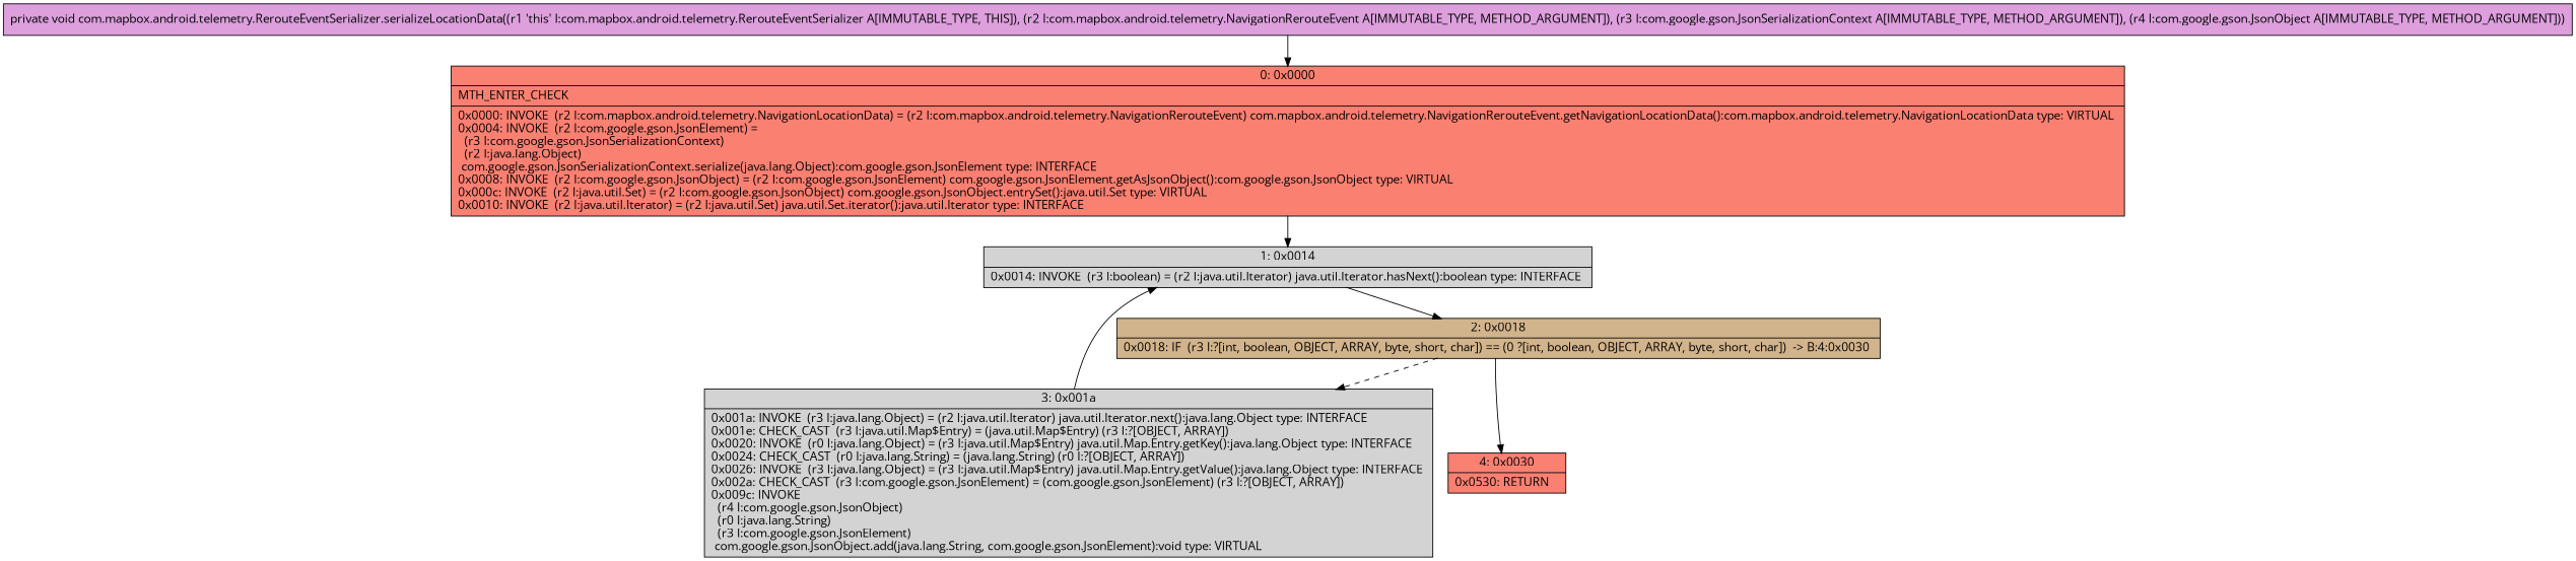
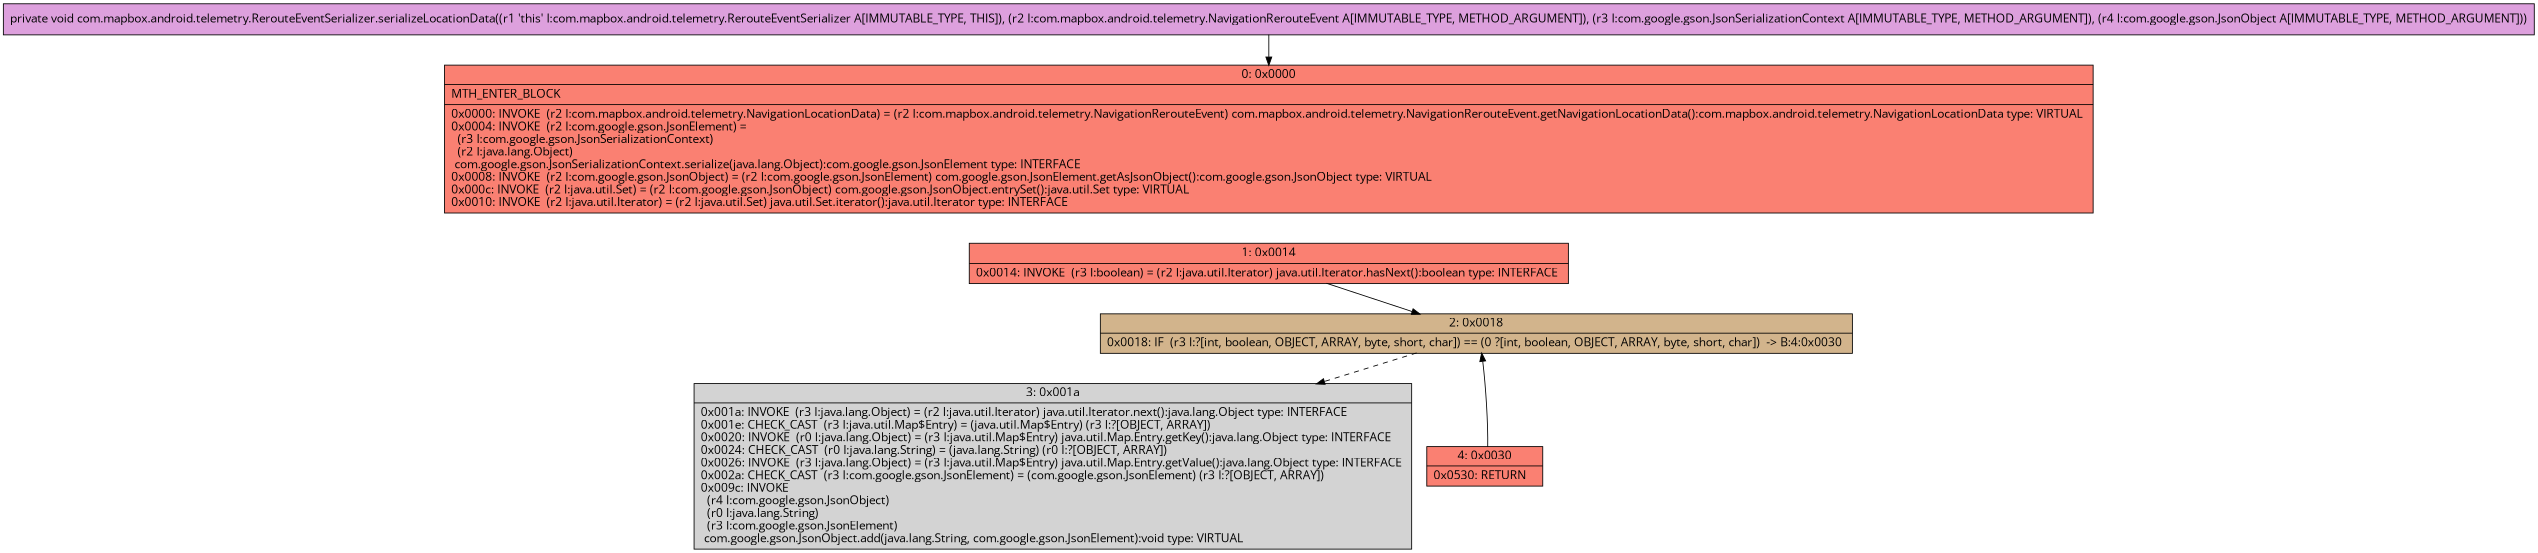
  digraph {
    fontname="Open Sans"
    node [fillcolor=salmon fontname="Open Sans" shape=record style=filled]
    edge [fontname="Open Sans"]
-   n1 [label="{0\:\ 0x0000|MTH_ENTER_CHECK\l|0x0000: INVOKE  (r2 I:com.mapbox.android.telemetry.NavigationLocationData) = (r2 I:com.mapbox.android.telemetry.NavigationRerouteEvent) com.mapbox.android.telemetry.NavigationRerouteEvent.getNavigationLocationData():com.mapbox.android.telemetry.NavigationLocationData type: VIRTUAL \l0x0004: INVOKE  (r2 I:com.google.gson.JsonElement) = \l  (r3 I:com.google.gson.JsonSerializationContext)\l  (r2 I:java.lang.Object)\l com.google.gson.JsonSerializationContext.serialize(java.lang.Object):com.google.gson.JsonElement type: INTERFACE \l0x0008: INVOKE  (r2 I:com.google.gson.JsonObject) = (r2 I:com.google.gson.JsonElement) com.google.gson.JsonElement.getAsJsonObject():com.google.gson.JsonObject type: VIRTUAL \l0x000c: INVOKE  (r2 I:java.util.Set) = (r2 I:com.google.gson.JsonObject) com.google.gson.JsonObject.entrySet():java.util.Set type: VIRTUAL \l0x0010: INVOKE  (r2 I:java.util.Iterator) = (r2 I:java.util.Set) java.util.Set.iterator():java.util.Iterator type: INTERFACE \l}"]
-   n2 [fillcolor=lightgrey label="{1\:\ 0x0014|0x0014: INVOKE  (r3 I:boolean) = (r2 I:java.util.Iterator) java.util.Iterator.hasNext():boolean type: INTERFACE \l}"]
+   n1 [label="{0\:\ 0x0000|MTH_ENTER_BLOCK\l|0x0000: INVOKE  (r2 I:com.mapbox.android.telemetry.NavigationLocationData) = (r2 I:com.mapbox.android.telemetry.NavigationRerouteEvent) com.mapbox.android.telemetry.NavigationRerouteEvent.getNavigationLocationData():com.mapbox.android.telemetry.NavigationLocationData type: VIRTUAL \l0x0004: INVOKE  (r2 I:com.google.gson.JsonElement) = \l  (r3 I:com.google.gson.JsonSerializationContext)\l  (r2 I:java.lang.Object)\l com.google.gson.JsonSerializationContext.serialize(java.lang.Object):com.google.gson.JsonElement type: INTERFACE \l0x0008: INVOKE  (r2 I:com.google.gson.JsonObject) = (r2 I:com.google.gson.JsonElement) com.google.gson.JsonElement.getAsJsonObject():com.google.gson.JsonObject type: VIRTUAL \l0x000c: INVOKE  (r2 I:java.util.Set) = (r2 I:com.google.gson.JsonObject) com.google.gson.JsonObject.entrySet():java.util.Set type: VIRTUAL \l0x0010: INVOKE  (r2 I:java.util.Iterator) = (r2 I:java.util.Set) java.util.Set.iterator():java.util.Iterator type: INTERFACE \l}"]
+   n2 [label="{1\:\ 0x0014|0x0014: INVOKE  (r3 I:boolean) = (r2 I:java.util.Iterator) java.util.Iterator.hasNext():boolean type: INTERFACE \l}"]
    n3 [fillcolor=tan label="{2\:\ 0x0018|0x0018: IF  (r3 I:?[int, boolean, OBJECT, ARRAY, byte, short, char]) == (0 ?[int, boolean, OBJECT, ARRAY, byte, short, char])  \-\> B:4:0x0030 \l}"]
    n4 [fillcolor=lightgrey label="{3\:\ 0x001a|0x001a: INVOKE  (r3 I:java.lang.Object) = (r2 I:java.util.Iterator) java.util.Iterator.next():java.lang.Object type: INTERFACE \l0x001e: CHECK_CAST  (r3 I:java.util.Map$Entry) = (java.util.Map$Entry) (r3 I:?[OBJECT, ARRAY]) \l0x0020: INVOKE  (r0 I:java.lang.Object) = (r3 I:java.util.Map$Entry) java.util.Map.Entry.getKey():java.lang.Object type: INTERFACE \l0x0024: CHECK_CAST  (r0 I:java.lang.String) = (java.lang.String) (r0 I:?[OBJECT, ARRAY]) \l0x0026: INVOKE  (r3 I:java.lang.Object) = (r3 I:java.util.Map$Entry) java.util.Map.Entry.getValue():java.lang.Object type: INTERFACE \l0x002a: CHECK_CAST  (r3 I:com.google.gson.JsonElement) = (com.google.gson.JsonElement) (r3 I:?[OBJECT, ARRAY]) \l0x009c: INVOKE  \l  (r4 I:com.google.gson.JsonObject)\l  (r0 I:java.lang.String)\l  (r3 I:com.google.gson.JsonElement)\l com.google.gson.JsonObject.add(java.lang.String, com.google.gson.JsonElement):void type: VIRTUAL \l}"]
    n5 [label="{4\:\ 0x0030|0x0530: RETURN   \l}"]
    n6 [fillcolor=plum label="{private void com.mapbox.android.telemetry.RerouteEventSerializer.serializeLocationData((r1 'this' I:com.mapbox.android.telemetry.RerouteEventSerializer A[IMMUTABLE_TYPE, THIS]), (r2 I:com.mapbox.android.telemetry.NavigationRerouteEvent A[IMMUTABLE_TYPE, METHOD_ARGUMENT]), (r3 I:com.google.gson.JsonSerializationContext A[IMMUTABLE_TYPE, METHOD_ARGUMENT]), (r4 I:com.google.gson.JsonObject A[IMMUTABLE_TYPE, METHOD_ARGUMENT])) }"]
-   n1 -> n2
    n2 -> n3
    n3 -> n4 [style=dashed]
-   n3 -> n5
-   n4 -> n2
+   n5 -> n3
    n6 -> n1
  }
